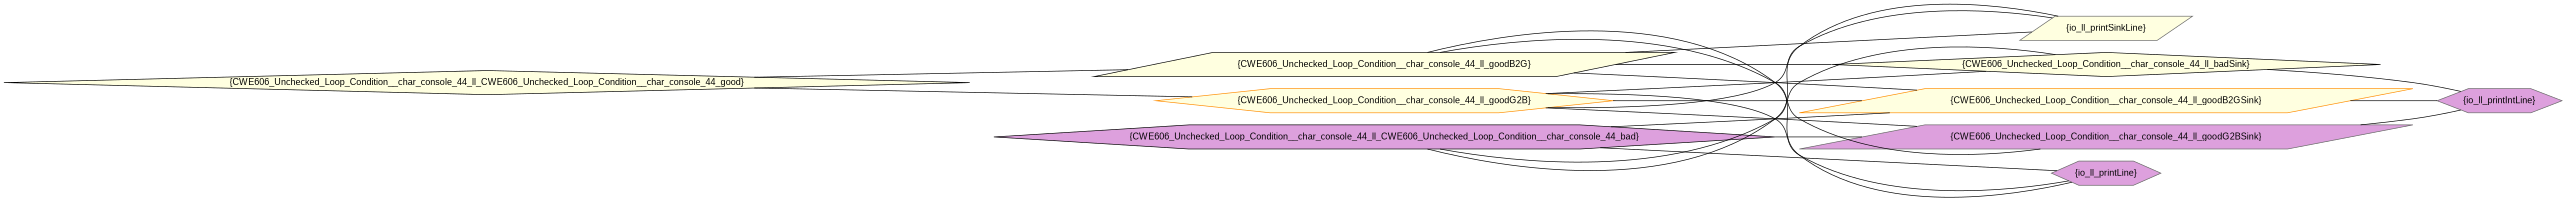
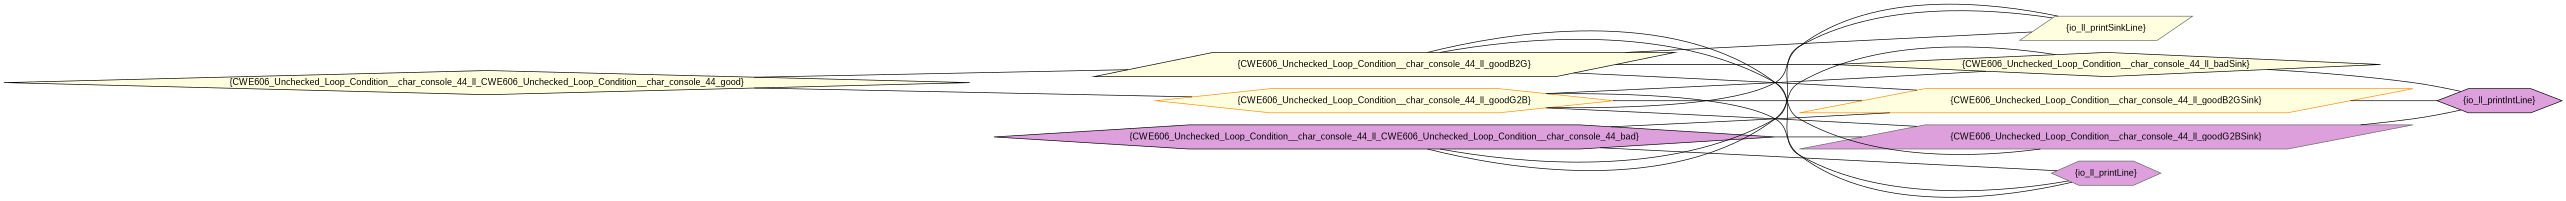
  graph {
    rankdir=LR
    fontname="Liberation Sans"
    node [style=filled fillcolor=lightyellow color=black shape=hexagon fontname="Liberation Sans"]
    edge [fontname="Liberation Sans"]
    n1 [label="{CWE606_Unchecked_Loop_Condition__char_console_44_ll_goodG2B}" color=darkorange]
    n2 [label="{CWE606_Unchecked_Loop_Condition__char_console_44_ll_badSink}" shape=diamond]
    n3 [label="{CWE606_Unchecked_Loop_Condition__char_console_44_ll_goodB2GSink}" color=darkorange shape=parallelogram]
    n4 [label="{CWE606_Unchecked_Loop_Condition__char_console_44_ll_goodG2BSink}" fillcolor=plum color=gray40 shape=parallelogram]
    n5 [label="{io_ll_printLine}" fillcolor=plum color=gray40]
    n6 [label="{io_ll_printSinkLine}" color=gray40 shape=parallelogram]
-   n7 [label="{io_ll_printIntLine}" fillcolor=plum color=gray40]
+   n7 [label="{io_ll_printIntLine}" fillcolor=plum]
    n8 [label="{CWE606_Unchecked_Loop_Condition__char_console_44_ll_CWE606_Unchecked_Loop_Condition__char_console_44_good}" shape=diamond]
    n9 [label="{CWE606_Unchecked_Loop_Condition__char_console_44_ll_goodB2G}" shape=parallelogram]
    n10 [label="{CWE606_Unchecked_Loop_Condition__char_console_44_ll_CWE606_Unchecked_Loop_Condition__char_console_44_bad}" fillcolor=plum]
    n1 -- n2
    n1 -- n3
    n1 -- n4
    n1 -- n5
    n1 -- n6
    n2 -- n7
    n3 -- n7
    n4 -- n7
    n8 -- n1
    n8 -- n9
    n9 -- n2
    n9 -- n3
    n9 -- n4
    n9 -- n5
    n9 -- n6
    n10 -- n2
    n10 -- n3
    n10 -- n4
    n10 -- n5
    n10 -- n6
  }
